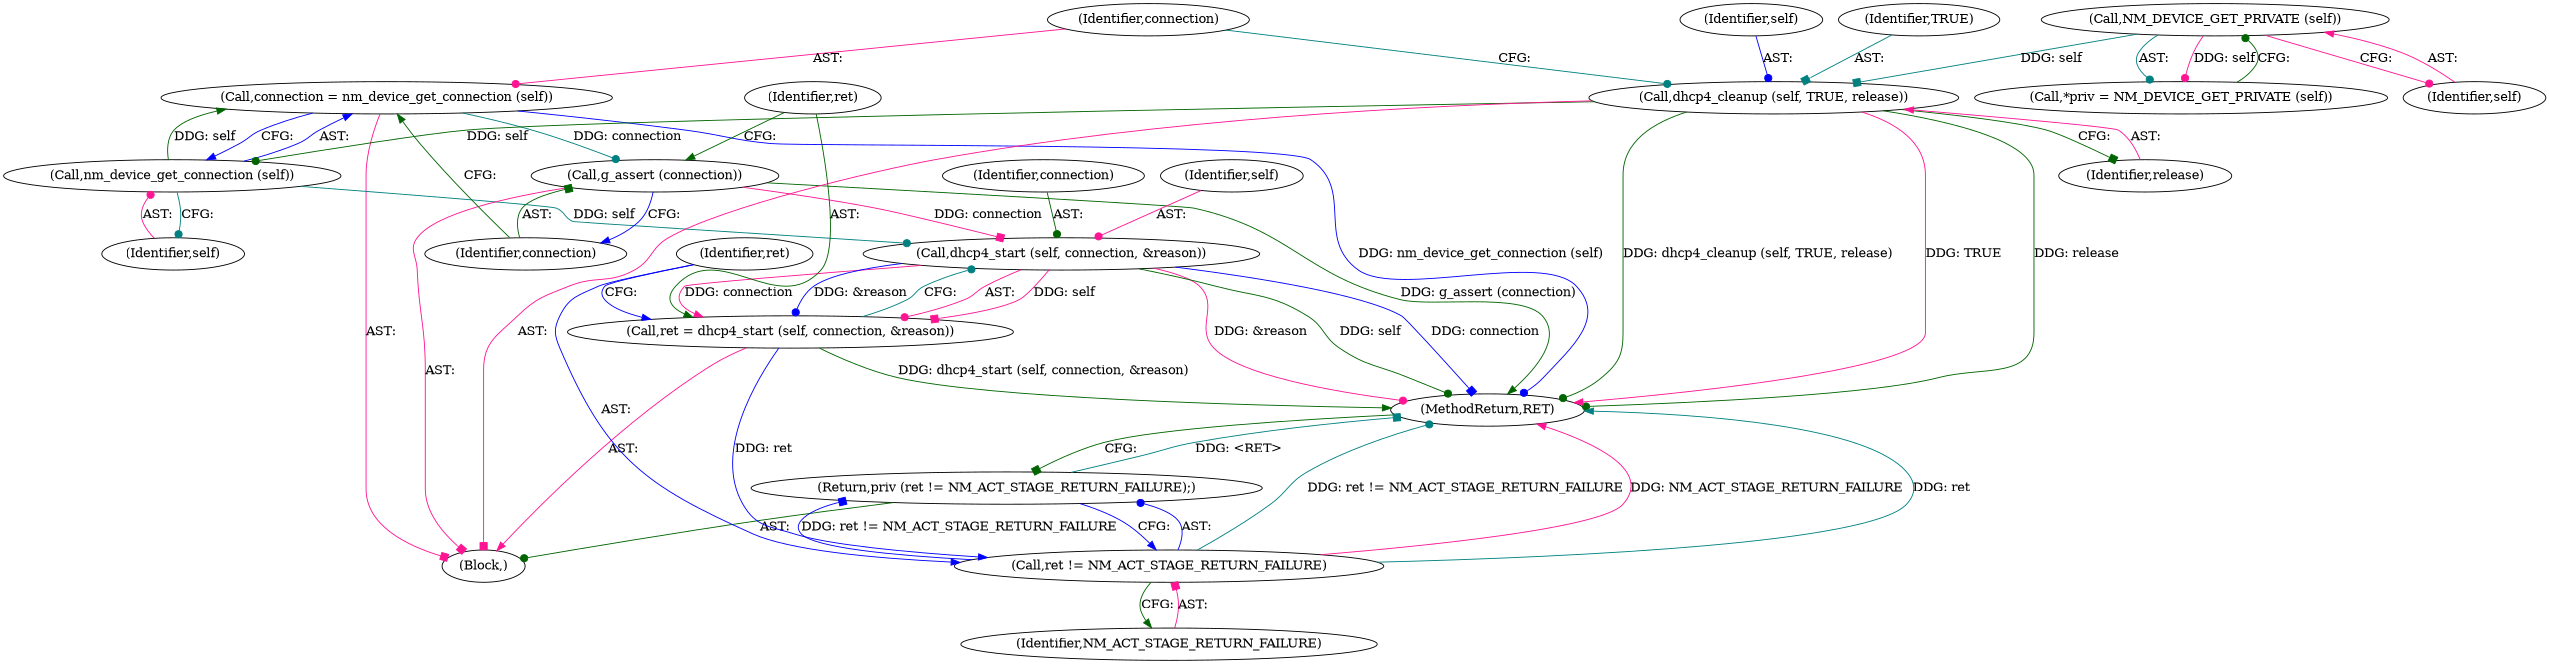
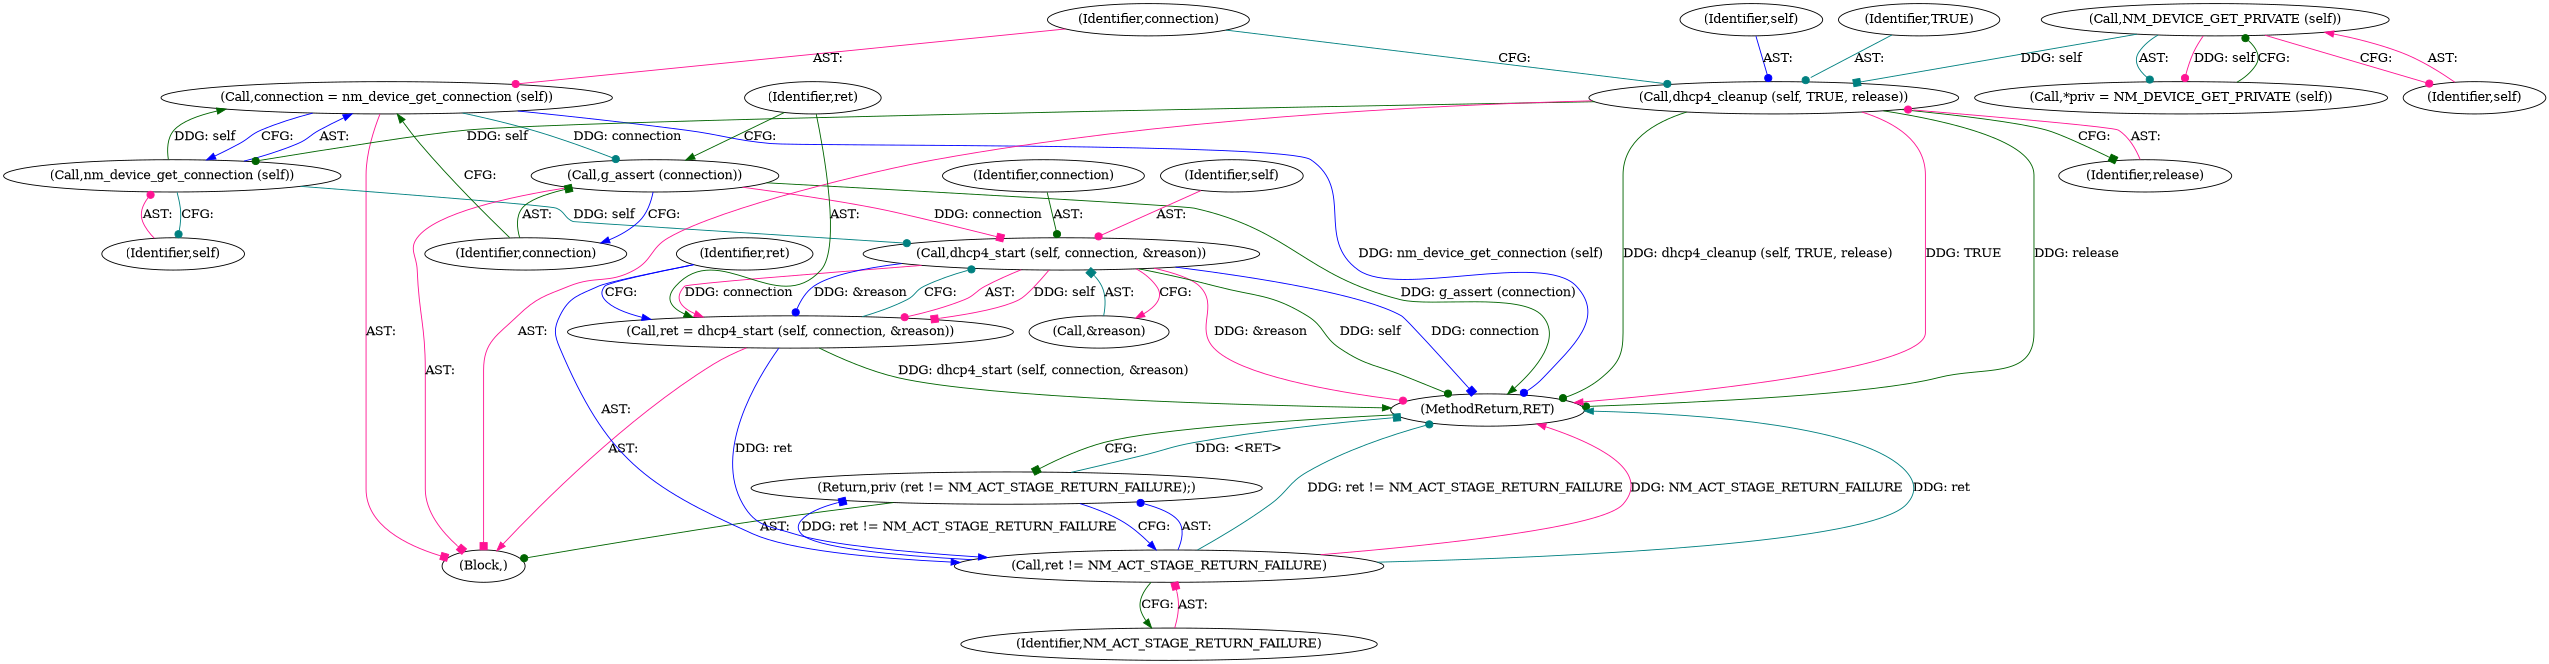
  digraph {
    edge [arrowhead=dot color=deeppink]
    n1 [label="(Call,connection = nm_device_get_connection (self))"]
    n2 [label="(Call,nm_device_get_connection (self))"]
    n3 [label="(Call,g_assert (connection))"]
    n4 [label="(Block,)"]
    n5 [label="(MethodReturn,RET)"]
    n6 [label="(Call,dhcp4_start (self, connection, &reason))"]
    n7 [label="(Identifier,self)"]
    n8 [label="(Identifier,connection)"]
    n9 [label="(Return,priv (ret != NM_ACT_STAGE_RETURN_FAILURE);)"]
    n10 [label="(Call,ret = dhcp4_start (self, connection, &reason))"]
+   n11 [label="(Call,&reason)"]
    n12 [label="(Call,dhcp4_cleanup (self, TRUE, release))"]
    n13 [label="(Identifier,release)"]
    n14 [label="(Call,NM_DEVICE_GET_PRIVATE (self))"]
    n15 [label="(Call,*priv = NM_DEVICE_GET_PRIVATE (self))"]
    n16 [label="(Identifier,self)"]
    n17 [label="(Call,ret != NM_ACT_STAGE_RETURN_FAILURE)"]
    n18 [label="(Identifier,NM_ACT_STAGE_RETURN_FAILURE)"]
    n19 [label="(Identifier,self)"]
    n20 [label="(Identifier,connection)"]
    n21 [label="(Identifier,self)"]
    n22 [label="(Identifier,connection)"]
    n23 [label="(Identifier,ret)"]
    n24 [label="(Identifier,ret)"]
    n25 [label="(Identifier,TRUE)"]
    n1 -> n2 [arrowhead=normal color=blue label="CFG: "]
    n1 -> n3 [color=teal label="DDG: connection"]
    n1 -> n4 [arrowhead=box label="AST: "]
    n1 -> n5 [color=blue label="DDG: nm_device_get_connection (self)"]
    n2 -> n1 [arrowhead=normal color=blue label="AST: "]
    n2 -> n1 [arrowhead=normal color=darkgreen label="DDG: self"]
    n2 -> n6 [color=teal label="DDG: self"]
    n2 -> n7 [color=teal label="CFG: "]
    n3 -> n4 [arrowhead=box label="AST: "]
    n3 -> n5 [arrowhead=normal color=darkgreen label="DDG: g_assert (connection)"]
    n3 -> n6 [arrowhead=box label="DDG: connection"]
    n3 -> n8 [arrowhead=normal color=blue label="CFG: "]
    n5 -> n9 [arrowhead=box color=darkgreen label="CFG: "]
    n6 -> n5 [label="DDG: &reason"]
    n6 -> n5 [color=darkgreen label="DDG: self"]
    n6 -> n5 [arrowhead=box color=blue label="DDG: connection"]
    n6 -> n10 [label="AST: "]
    n6 -> n10 [arrowhead=box label="DDG: self"]
    n6 -> n10 [arrowhead=normal label="DDG: connection"]
    n6 -> n10 [color=blue label="DDG: &reason"]
+   n6 -> n11 [arrowhead=normal label="CFG: "]
    n7 -> n2 [label="AST: "]
    n8 -> n1 [arrowhead=normal color=darkgreen label="CFG: "]
    n8 -> n3 [arrowhead=box color=darkgreen label="AST: "]
    n9 -> n4 [color=darkgreen label="AST: "]
    n9 -> n5 [arrowhead=box color=teal label="DDG: <RET>"]
    n9 -> n17 [arrowhead=normal color=blue label="CFG: "]
    n10 -> n4 [arrowhead=normal label="AST: "]
    n10 -> n5 [arrowhead=normal color=darkgreen label="DDG: dhcp4_start (self, connection, &reason)"]
    n10 -> n6 [color=teal label="CFG: "]
    n10 -> n17 [arrowhead=normal color=blue label="DDG: ret"]
+   n11 -> n6 [arrowhead=box color=teal label="AST: "]
    n12 -> n2 [color=darkgreen label="DDG: self"]
    n12 -> n4 [arrowhead=box label="AST: "]
    n12 -> n5 [color=darkgreen label="DDG: release"]
    n12 -> n5 [color=darkgreen label="DDG: dhcp4_cleanup (self, TRUE, release)"]
    n12 -> n5 [arrowhead=normal label="DDG: TRUE"]
    n12 -> n13 [arrowhead=box color=darkgreen label="CFG: "]
-   n13 -> n12 [arrowhead=normal label="AST: "]
+   n13 -> n12 [label="AST: "]
    n14 -> n12 [arrowhead=box color=teal label="DDG: self"]
    n14 -> n15 [color=teal label="AST: "]
    n14 -> n15 [label="DDG: self"]
    n14 -> n16 [label="CFG: "]
    n15 -> n14 [color=darkgreen label="CFG: "]
    n16 -> n14 [arrowhead=normal label="AST: "]
    n17 -> n5 [color=teal label="DDG: ret != NM_ACT_STAGE_RETURN_FAILURE"]
    n17 -> n5 [arrowhead=normal label="DDG: NM_ACT_STAGE_RETURN_FAILURE"]
    n17 -> n5 [arrowhead=normal color=teal label="DDG: ret"]
    n17 -> n9 [color=blue label="AST: "]
    n17 -> n9 [arrowhead=box color=blue label="DDG: ret != NM_ACT_STAGE_RETURN_FAILURE"]
    n17 -> n18 [arrowhead=normal color=darkgreen label="CFG: "]
    n18 -> n17 [arrowhead=box label="AST: "]
    n19 -> n6 [label="AST: "]
    n20 -> n6 [color=darkgreen label="AST: "]
    n21 -> n12 [color=blue label="AST: "]
    n22 -> n1 [label="AST: "]
    n22 -> n12 [color=teal label="CFG: "]
    n23 -> n10 [arrowhead=normal color=blue label="CFG: "]
    n23 -> n17 [arrowhead=normal color=blue label="AST: "]
    n24 -> n3 [arrowhead=normal color=darkgreen label="CFG: "]
    n24 -> n10 [arrowhead=normal color=darkgreen label="AST: "]
-   n25 -> n12 [arrowhead=box color=teal label="AST: "]
+   n25 -> n12 [color=teal label="AST: "]
  }
